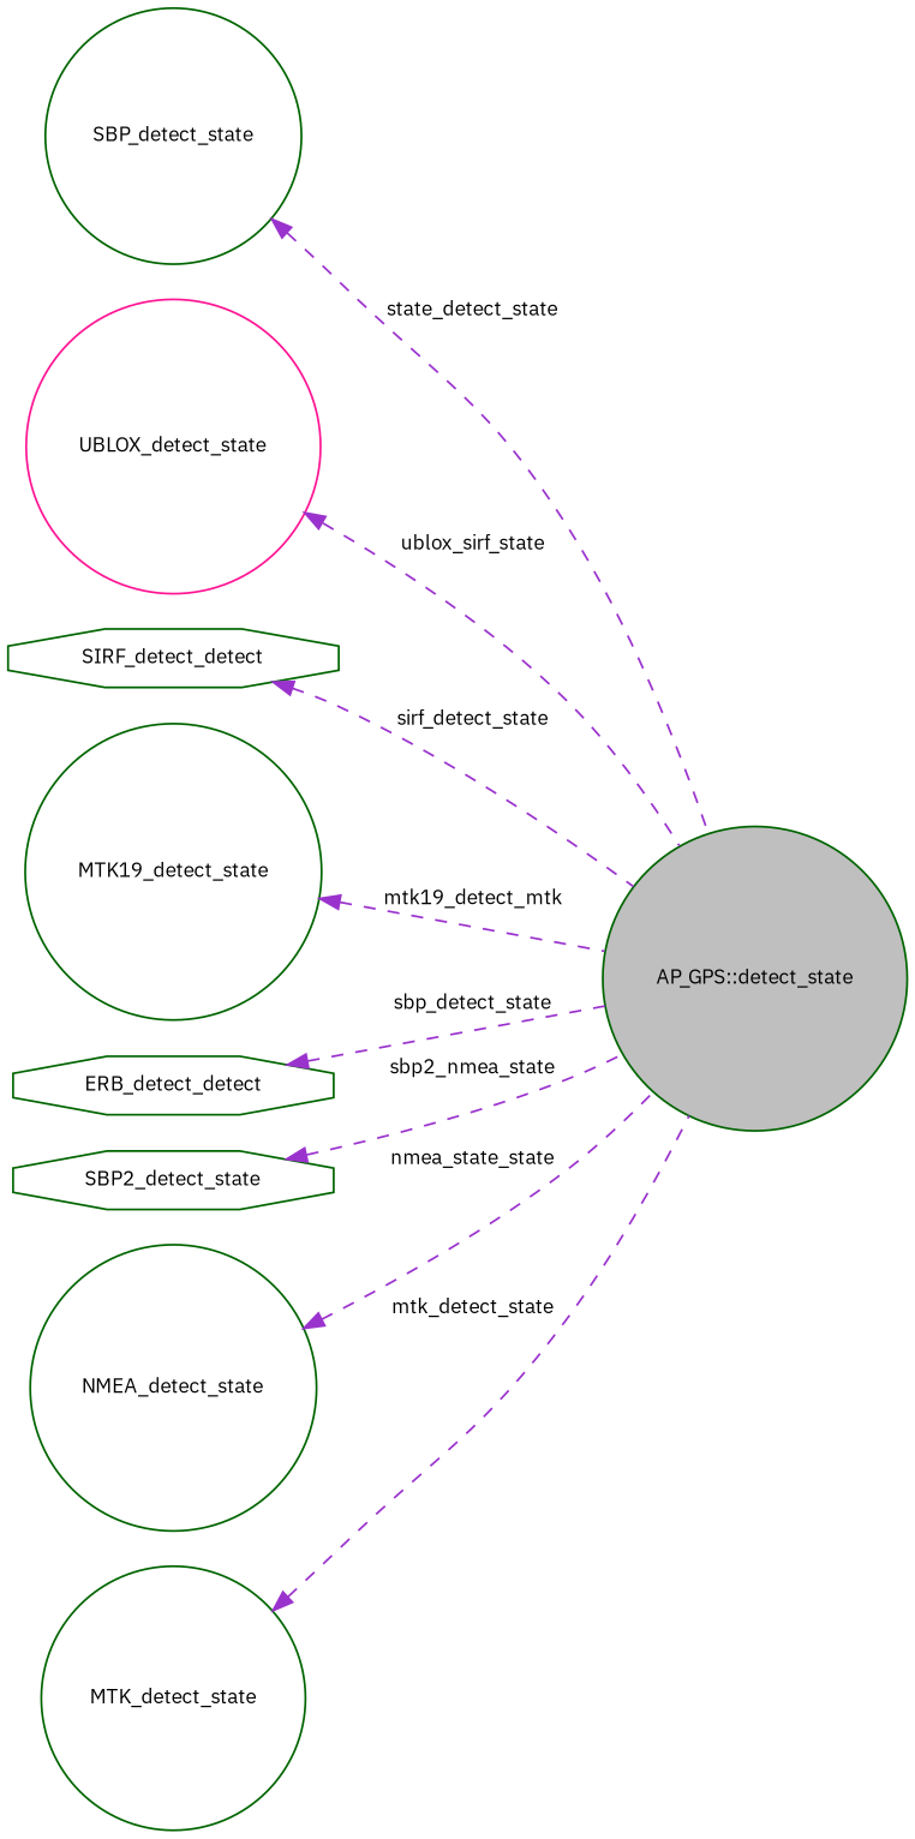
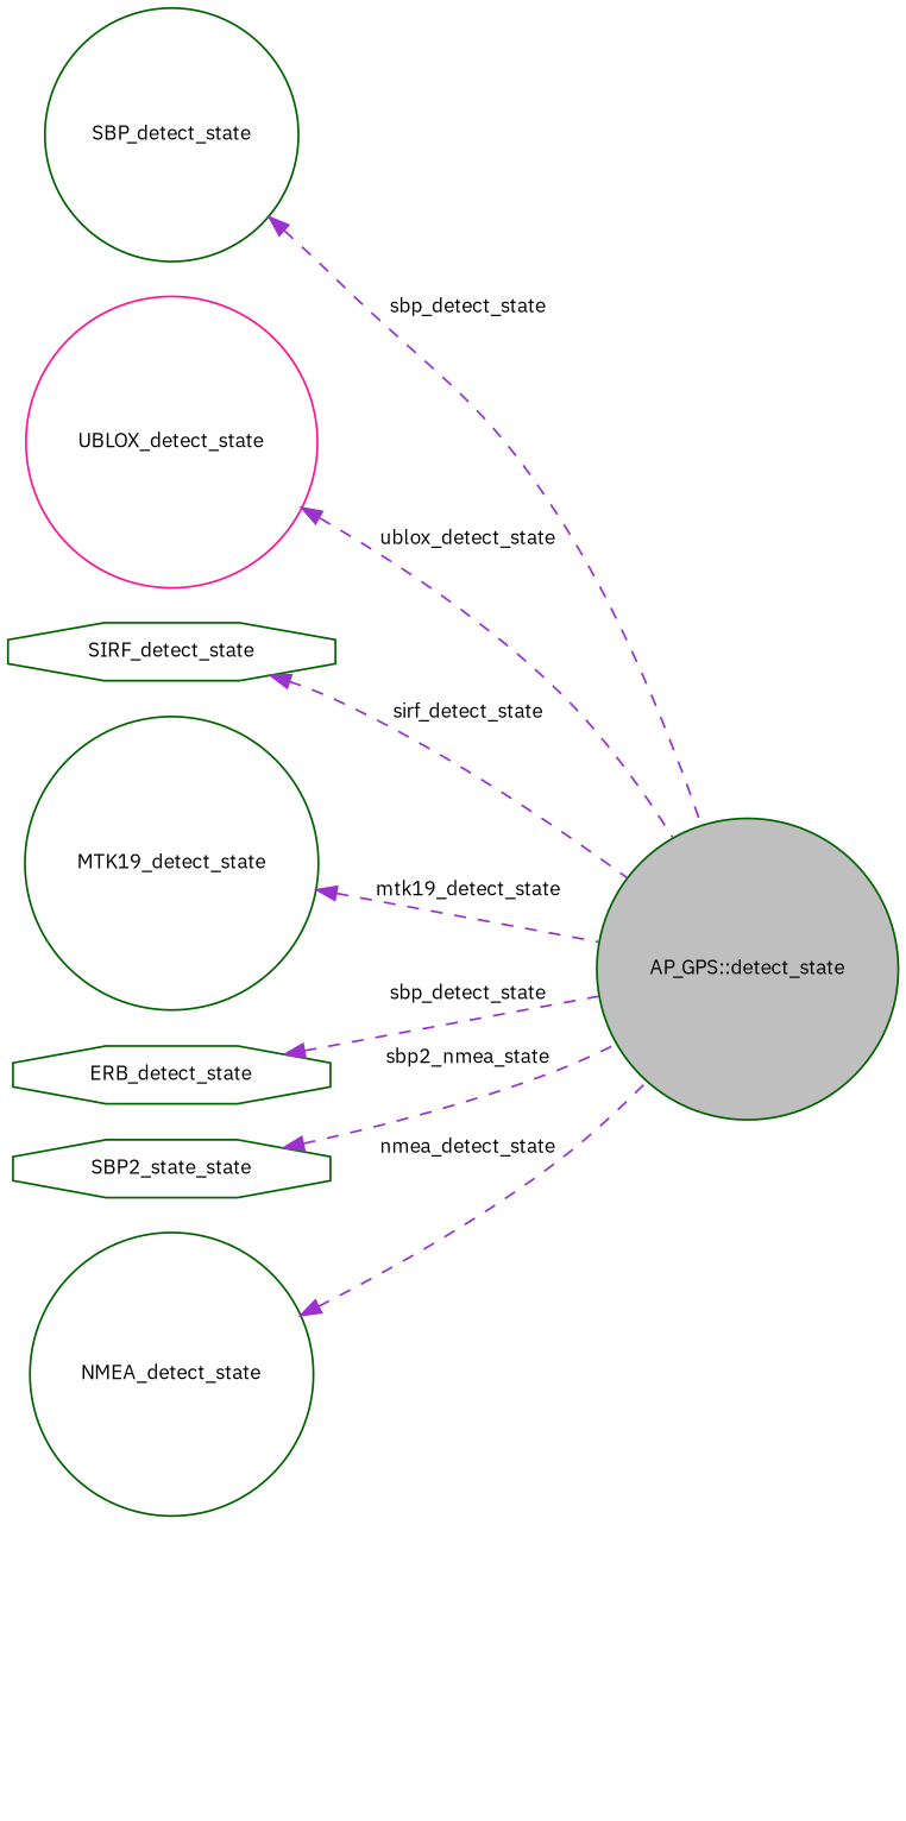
  digraph {
    fontname="IBM Plex Sans"
    rankdir=LR
    node [color=darkgreen fillcolor=white fontname="IBM Plex Sans" fontsize=10 shape=circle style=filled]
    edge [color=darkorchid3 dir=back fontname="IBM Plex Sans" fontsize=10 labelfontname=Helvetica labelfontsize=10 style=dashed]
    n1 [fillcolor=grey75 fontcolor=black height=0.2 label="AP_GPS::detect_state" width=0.4]
    n2 [height=0.2 label=SBP_detect_state width=0.4]
    n3 [color=deeppink height=0.2 label=UBLOX_detect_state width=0.4]
-   n4 [height=0.2 label=SIRF_detect_detect shape=octagon width=0.4]
+   n4 [height=0.2 label=SIRF_detect_state shape=octagon width=0.4]
    n5 [height=0.2 label=MTK19_detect_state width=0.4]
-   n6 [height=0.2 label=ERB_detect_detect shape=octagon width=0.4]
-   n7 [height=0.2 label=SBP2_detect_state shape=octagon width=0.4]
+   n6 [height=0.2 label=ERB_detect_state shape=octagon width=0.4]
+   n7 [height=0.2 label=SBP2_state_state shape=octagon width=0.4]
    n8 [height=0.2 label=NMEA_detect_state width=0.4]
-   n9 [height=0.2 label=MTK_detect_state width=0.4]
-   n2 -> n1 [label=" state_detect_state"]
-   n3 -> n1 [label=" ublox_sirf_state"]
+   n2 -> n1 [label=" sbp_detect_state"]
+   n3 -> n1 [label=" ublox_detect_state"]
    n4 -> n1 [label=" sirf_detect_state"]
-   n5 -> n1 [label=" mtk19_detect_mtk"]
+   n5 -> n1 [label=" mtk19_detect_state"]
    n6 -> n1 [label=" sbp_detect_state"]
    n7 -> n1 [label=" sbp2_nmea_state"]
-   n8 -> n1 [label=" nmea_state_state"]
-   n9 -> n1 [label=" mtk_detect_state"]
+   n8 -> n1 [label=" nmea_detect_state"]
  }
